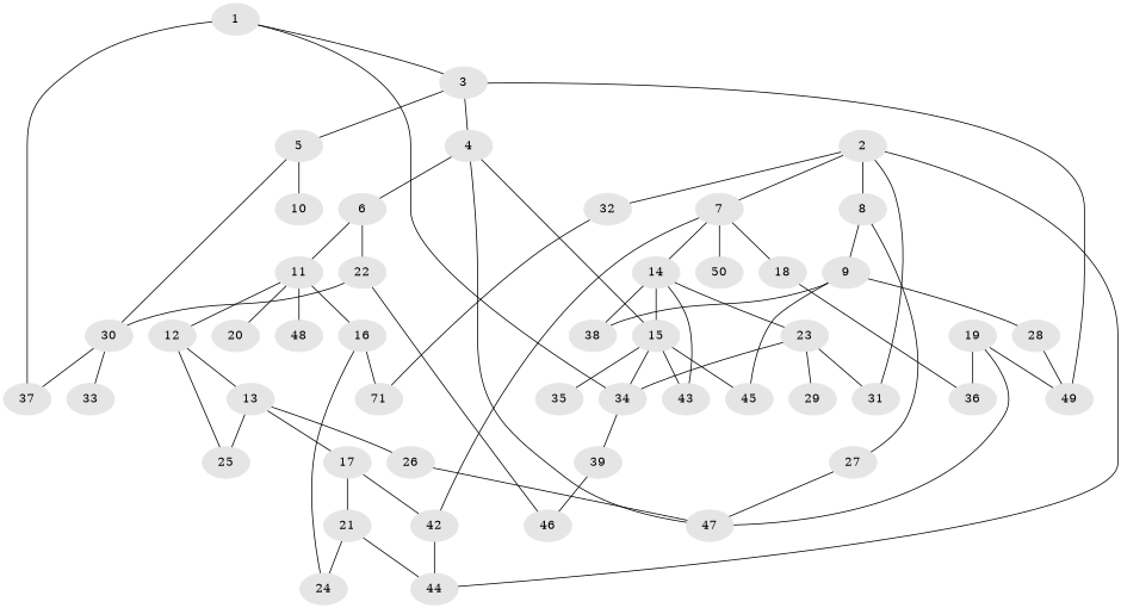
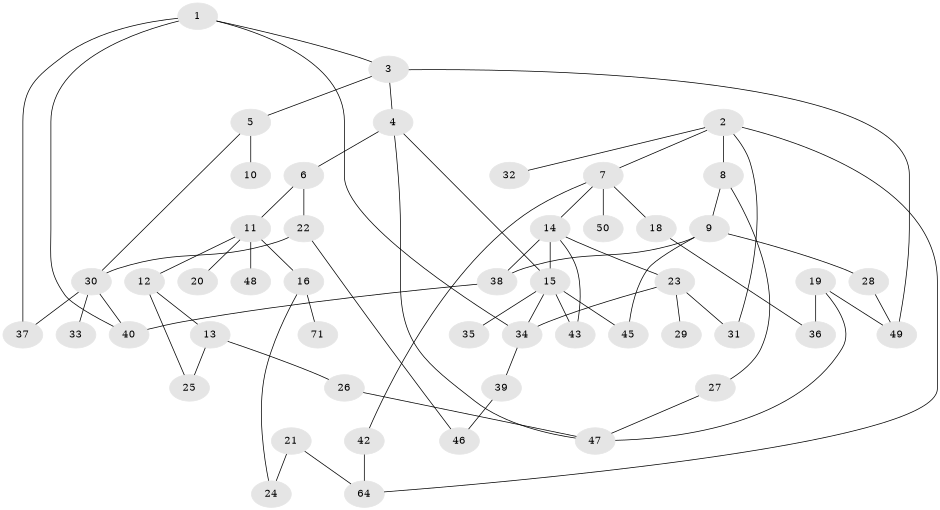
  graph {
    node [color=gray90 style=filled]
    1
    3
    34
    37
+   40
    2
    7
    8
    31
    32
-   44
+   44 [label=64]
    4
    5
    49
    39
    14
    18
    42
    50
    9
    27
    n22 [label=71]
    6
    15
    47
    10
    30
    11
    22
    45
    43
    35
    33
    12
    16
    20
    48
    46
    38
    23
    36
    19
    28
    13
    25
    24
-   17
    26
    21
    29
    1 -- 3
    1 -- 34
    1 -- 37
+   1 -- 40
    3 -- 4
    3 -- 5
    3 -- 49
    34 -- 39
    2 -- 7
    2 -- 8
    2 -- 31
    2 -- 32
    2 -- 44
    7 -- 14
    7 -- 18
    7 -- 42
    7 -- 50
    8 -- 9
    8 -- 27
-   32 -- n22
    4 -- 6
    4 -- 15
    4 -- 47
    5 -- 10
    5 -- 30
    39 -- 46
    14 -- 15
    14 -- 43
    14 -- 38
    14 -- 23
    18 -- 36
    42 -- 44
    9 -- 45
    9 -- 38
    9 -- 28
    27 -- 47
    6 -- 11
    6 -- 22
    15 -- 34
    15 -- 45
    15 -- 43
    15 -- 35
    30 -- 37
+   30 -- 40
    30 -- 33
    11 -- 12
    11 -- 16
    11 -- 20
    11 -- 48
    22 -- 30
    22 -- 46
    12 -- 13
    12 -- 25
    16 -- n22
    16 -- 24
+   38 -- 40
    23 -- 34
    23 -- 31
    23 -- 29
    19 -- 49
    19 -- 47
    19 -- 36
    28 -- 49
    13 -- 25
-   13 -- 17
    13 -- 26
-   17 -- 42
-   17 -- 21
    26 -- 47
    21 -- 44
    21 -- 24
  }
